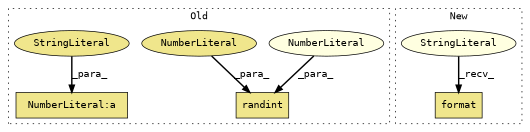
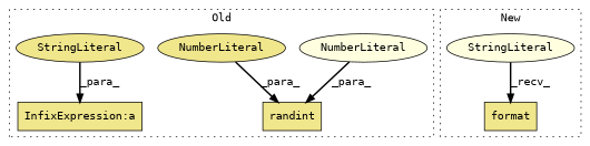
  digraph {
    fontname="DejaVu Sans Mono"
    node [a=32 fillcolor=khaki fontname="DejaVu Sans Mono" shape=ellipse style=filled]
    edge [fontname="DejaVu Sans Mono" style=bold]
    n1 [l="8,1" label=randint s="327,341" shape=box]
    n2 [a=34 fillcolor=lightyellow l=4 label=NumberLiteral s=337]
    n3 [a=34 l=1 label=NumberLiteral s=335]
-   n4 [a=27 l=3 label="NumberLiteral:a" s=369 shape=box]
+   n4 [a=27 l=3 label="InfixExpression:a" s=369 shape=box]
    n5 [a=45 l=14 label=StringLiteral s=355]
    n6 [l="7,1" label=format s="350,391" shape=box]
    n7 [a=45 fillcolor=lightyellow l=16 label=StringLiteral s=333]
    subgraph cluster_1 {
      label=Old
      style=dotted
      n1
      n2
      n3
      n4
      n5
    }
    subgraph cluster_2 {
      label=New
      style=dotted
      n6
      n7
    }
    n2 -> n1 [label=_para_]
    n3 -> n1 [label=_para_]
    n5 -> n4 [label=_para_]
    n7 -> n6 [label=_recv_]
  }
